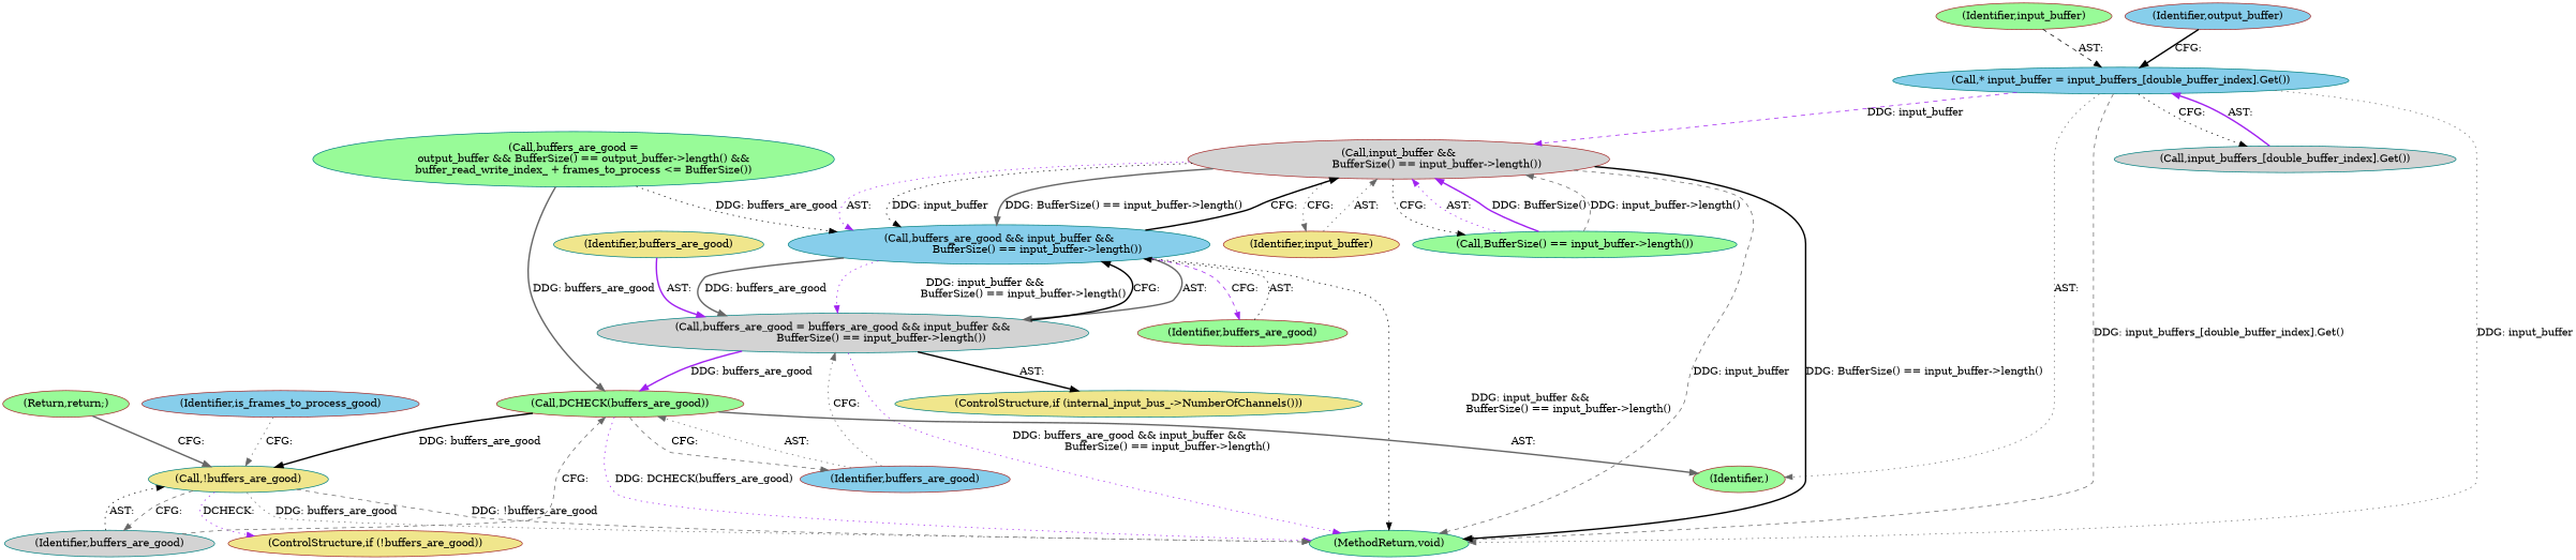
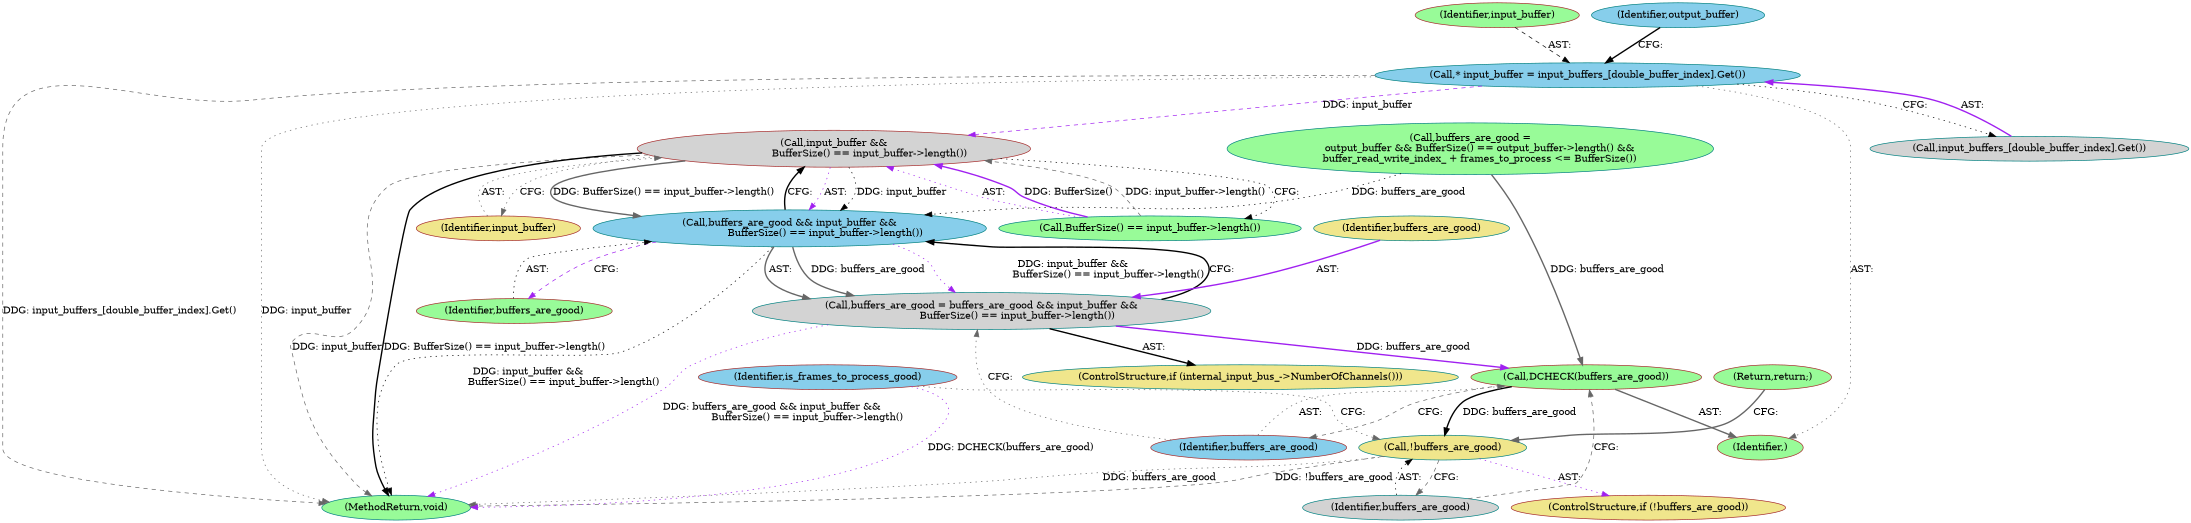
  digraph {
    node [color=teal fillcolor=palegreen style=filled]
    edge [color=gray40 style=dotted]
    n1 [fillcolor=skyblue label="(Call,* input_buffer = input_buffers_[double_buffer_index].Get())"]
    n2 [color=brown fillcolor=lightgrey label="(Call,input_buffer &&\n                       BufferSize() == input_buffer->length())"]
    n3 [label="(MethodReturn,void)"]
    n4 [fillcolor=lightgrey label="(Call,input_buffers_[double_buffer_index].Get())"]
    n5 [color=brown label="(Identifier,)"]
    n6 [fillcolor=skyblue label="(Call,buffers_are_good && input_buffer &&\n                       BufferSize() == input_buffer->length())"]
    n7 [color=brown fillcolor=khaki label="(Identifier,input_buffer)"]
    n8 [label="(Call,BufferSize() == input_buffer->length())"]
    n9 [fillcolor=lightgrey label="(Call,buffers_are_good = buffers_are_good && input_buffer &&\n                       BufferSize() == input_buffer->length())"]
    n10 [color=brown label="(Identifier,buffers_are_good)"]
    n11 [color=brown label="(Call,DCHECK(buffers_are_good))"]
    n12 [fillcolor=khaki label="(ControlStructure,if (internal_input_bus_->NumberOfChannels()))"]
    n13 [fillcolor=khaki label="(Call,!buffers_are_good)"]
    n14 [color=brown fillcolor=skyblue label="(Identifier,buffers_are_good)"]
    n15 [fillcolor=lightgrey label="(Identifier,buffers_are_good)"]
    n16 [color=brown fillcolor=khaki label="(ControlStructure,if (!buffers_are_good))"]
    n17 [color=brown label="(Identifier,input_buffer)"]
    n18 [fillcolor=khaki label="(Identifier,buffers_are_good)"]
    n19 [color=brown label="(Return,return;)"]
    n20 [color=brown fillcolor=skyblue label="(Identifier,is_frames_to_process_good)"]
    n21 [label="(Call,buffers_are_good =\n      output_buffer && BufferSize() == output_buffer->length() &&\n      buffer_read_write_index_ + frames_to_process <= BufferSize())"]
-   n22 [color=brown fillcolor=skyblue label="(Identifier,output_buffer)"]
+   n22 [fillcolor=skyblue label="(Identifier,output_buffer)"]
    n1 -> n2 [color=purple label="DDG: input_buffer" style=dashed]
    n1 -> n3 [label="DDG: input_buffers_[double_buffer_index].Get()" style=dashed]
    n1 -> n3 [label="DDG: input_buffer"]
    n1 -> n4 [color=black label="CFG: "]
    n1 -> n5 [label="AST: "]
    n2 -> n3 [label="DDG: input_buffer" style=dashed]
    n2 -> n3 [color=black label="DDG: BufferSize() == input_buffer->length()" style=bold]
    n2 -> n6 [color=purple label="AST: "]
    n2 -> n6 [color=black label="DDG: input_buffer"]
    n2 -> n6 [label="DDG: BufferSize() == input_buffer->length()" style=bold]
    n2 -> n7 [label="CFG: "]
    n2 -> n8 [color=black label="CFG: "]
    n4 -> n1 [color=purple label="AST: " style=bold]
    n6 -> n2 [color=black label="CFG: " style=bold]
    n6 -> n3 [color=black label="DDG: input_buffer &&\n                       BufferSize() == input_buffer->length()"]
    n6 -> n9 [label="AST: " style=bold]
    n6 -> n9 [label="DDG: buffers_are_good" style=bold]
    n6 -> n9 [color=purple label="DDG: input_buffer &&\n                       BufferSize() == input_buffer->length()"]
    n6 -> n10 [color=purple label="CFG: " style=dashed]
    n7 -> n2 [label="AST: "]
    n8 -> n2 [color=purple label="AST: "]
    n8 -> n2 [color=purple label="DDG: BufferSize()" style=bold]
    n8 -> n2 [label="DDG: input_buffer->length()" style=dashed]
    n9 -> n3 [color=purple label="DDG: buffers_are_good && input_buffer &&\n                       BufferSize() == input_buffer->length()"]
    n9 -> n6 [color=black label="CFG: " style=bold]
    n9 -> n11 [color=purple label="DDG: buffers_are_good" style=bold]
    n9 -> n12 [color=black label="AST: " style=bold]
    n10 -> n6 [color=black label="AST: "]
-   n11 -> n3 [color=purple label="DDG: DCHECK(buffers_are_good)"]
+   n20 -> n3 [color=purple label="DDG: DCHECK(buffers_are_good)"]
    n11 -> n5 [label="AST: " style=bold]
    n11 -> n13 [color=black label="DDG: buffers_are_good" style=bold]
    n11 -> n14 [label="CFG: " style=dashed]
    n13 -> n3 [label="DDG: buffers_are_good"]
    n13 -> n3 [label="DDG: !buffers_are_good" style=dashed]
    n13 -> n15 [label="CFG: " style=dashed]
-   n13 -> n16 [color=purple label="DCHECK: "]
+   n13 -> n16 [color=purple label="AST: "]
    n14 -> n9 [label="CFG: "]
    n14 -> n11 [label="AST: "]
    n15 -> n11 [label="CFG: " style=dashed]
    n15 -> n13 [color=black label="AST: "]
    n17 -> n1 [color=black label="AST: " style=dashed]
    n18 -> n9 [color=purple label="AST: " style=bold]
    n19 -> n13 [label="CFG: " style=bold]
    n20 -> n13 [label="CFG: "]
    n21 -> n6 [color=black label="DDG: buffers_are_good"]
    n21 -> n11 [label="DDG: buffers_are_good" style=bold]
    n22 -> n1 [color=black label="CFG: " style=bold]
  }
